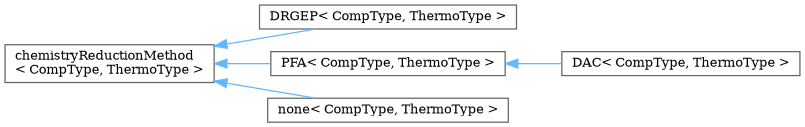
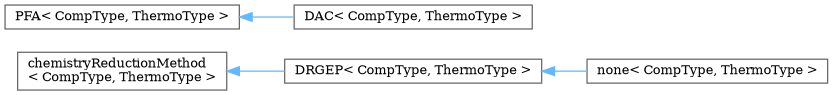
  digraph {
    fontname="DejaVu Serif"
    rankdir=LR
    node [color=grey40 fillcolor=white fontname="DejaVu Serif" fontsize=10 shape=box style=filled]
    edge [color=steelblue1 dir=back fontname="DejaVu Serif" fontsize=10 labelfontname=Helvetica labelfontsize=10 style=solid]
    n1 [height=0.2 label="chemistryReductionMethod\l\< CompType, ThermoType \>" width=0.4]
    n2 [height=0.2 label="DRGEP\< CompType, ThermoType \>" width=0.4]
    n3 [height=0.2 label="PFA\< CompType, ThermoType \>" width=0.4]
    n4 [height=0.2 label="none\< CompType, ThermoType \>" width=0.4]
    n5 [height=0.2 label="DAC\< CompType, ThermoType \>" width=0.4]
    n1 -> n2
-   n1 -> n3
-   n1 -> n4
+   n2 -> n4
    n3 -> n5
  }
